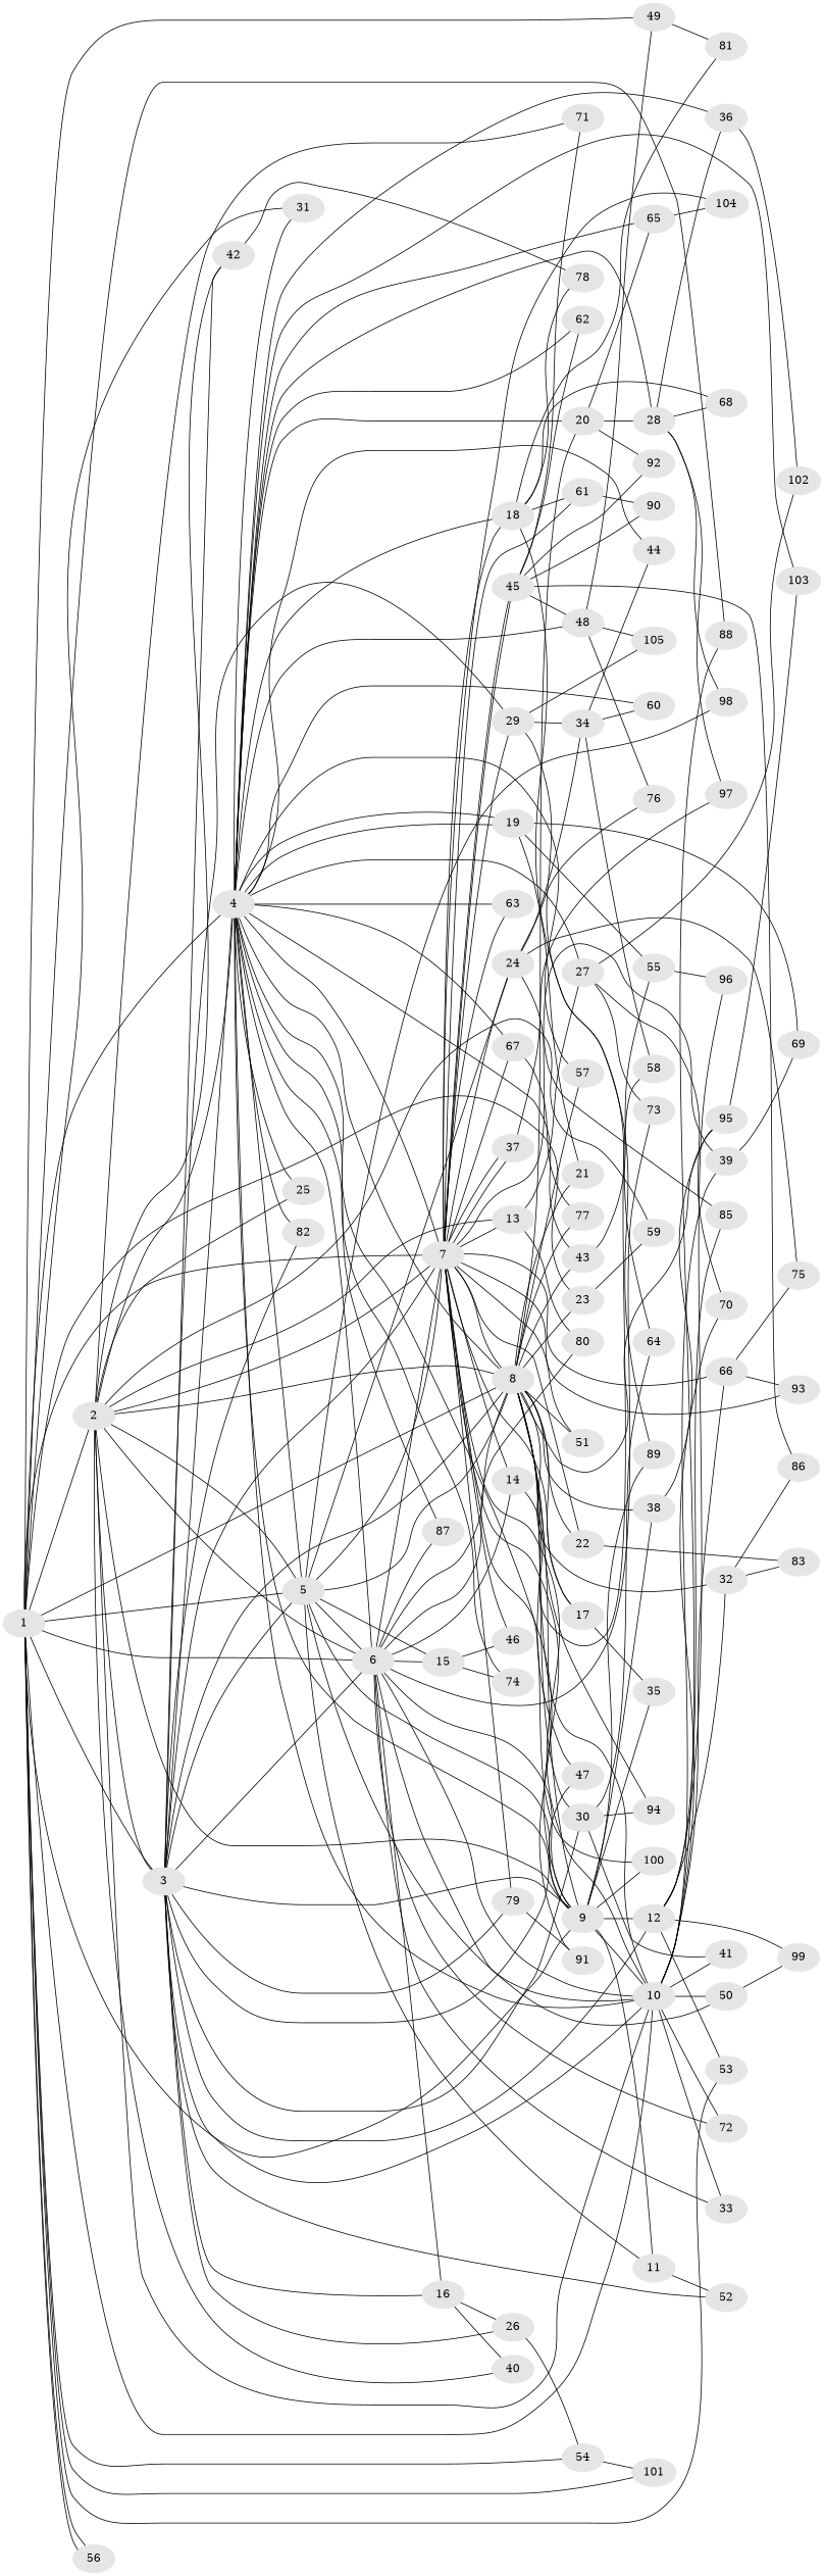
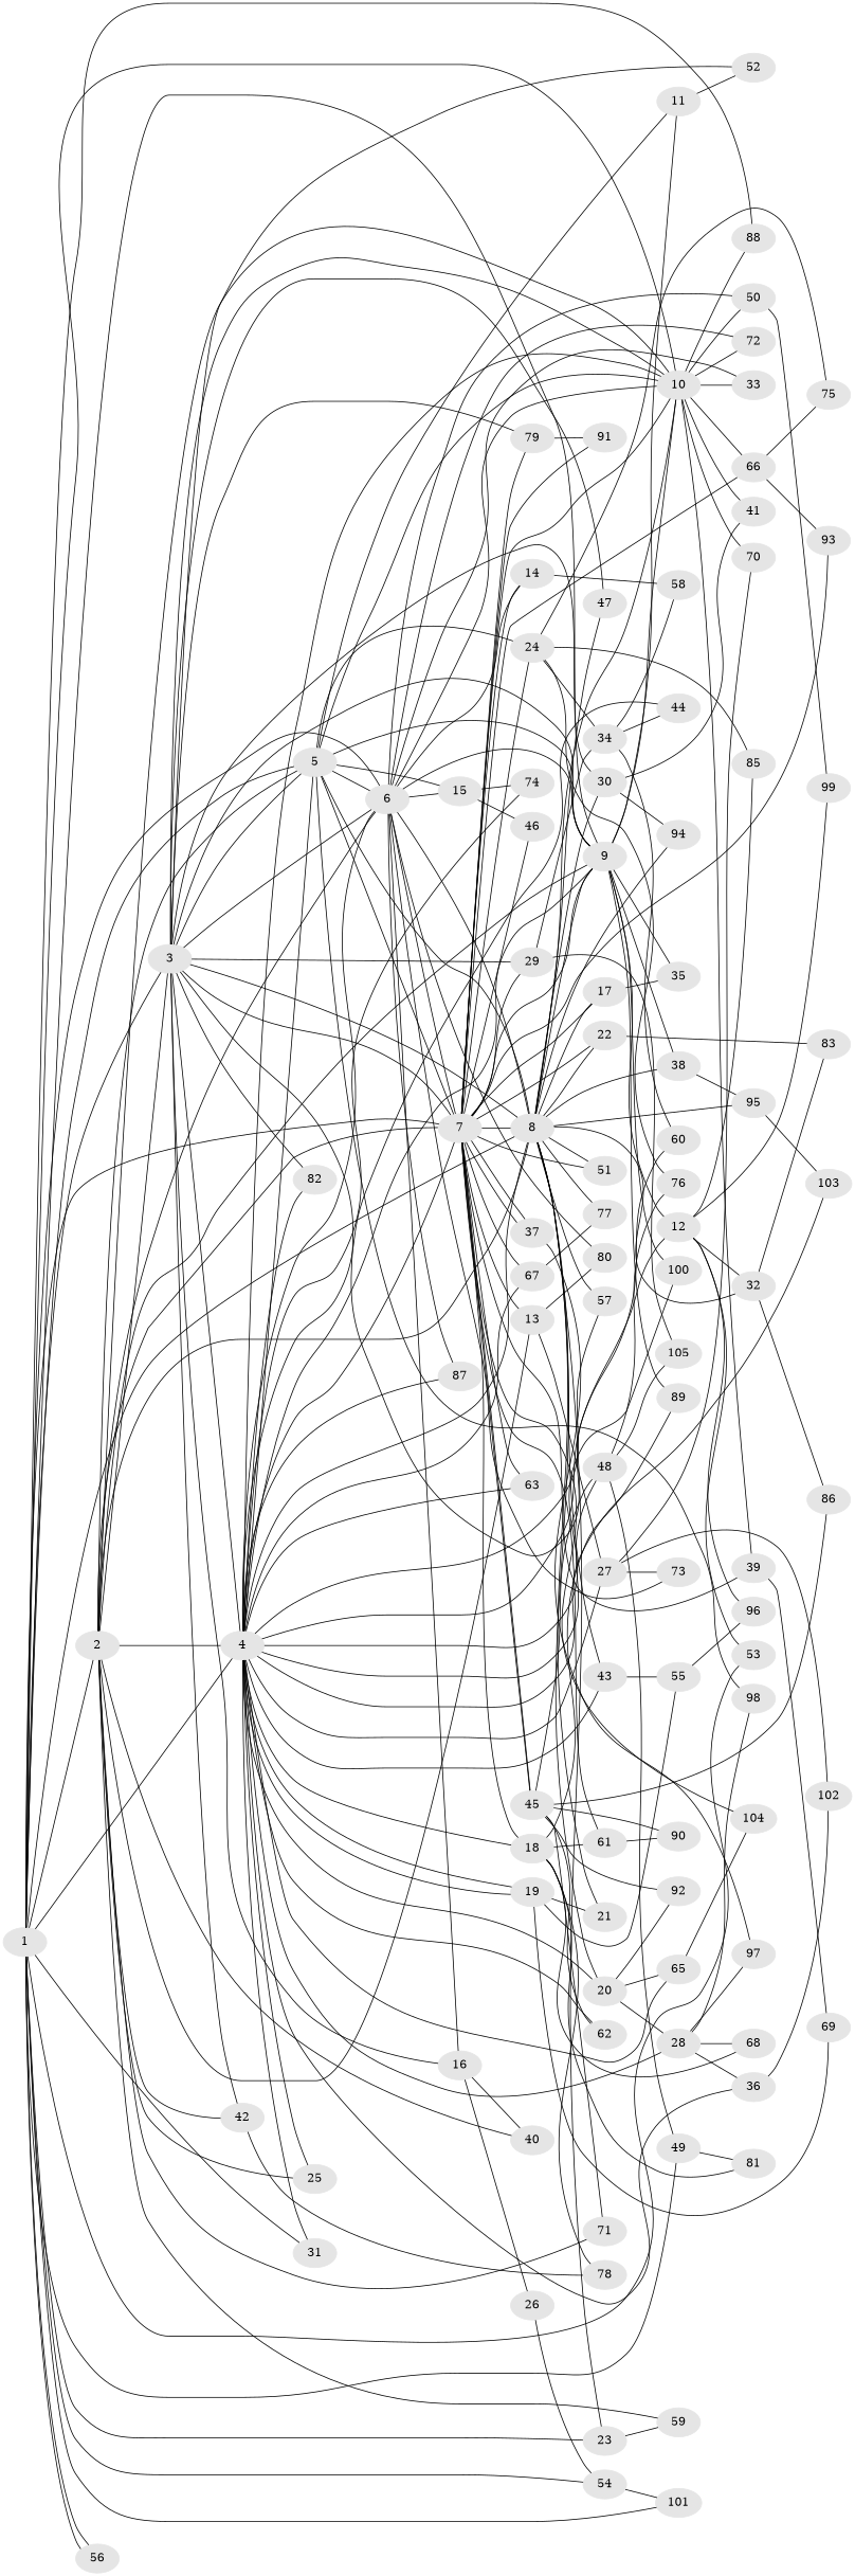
  graph {
    rankdir=LR
    node [color=gray90 style=filled]
    1
    2
    3
    4
    5
    6
    7
    8
    9
    10
    23
    31
    49
    53
    54
    56
    88
    101
    13
    25
    40
    42
    59
    71
    12
    16
    26
    29
    30
    47
    52
    79
    82
    18
    19
    20
    27
    28
    36
    43
    44
    48
    57
    60
    62
    63
    65
    67
    74
    87
    100
    103
    11
    15
    24
    98
    14
    33
    50
    72
    73
    80
    17
    22
    37
    39
    45
    46
    51
    61
    66
    91
    93
    104
    21
    32
    38
    77
    94
    95
    35
    89
    41
    70
    81
    78
    85
    96
    99
    34
-   64
    105
    68
    55
    69
    92
    102
    97
    76
    75
    58
    83
    86
    90
    1 -- 2
    1 -- 3
    1 -- 4
    1 -- 5
    1 -- 6
    1 -- 7
    1 -- 8
    1 -- 9
    1 -- 10
    1 -- 23
    1 -- 31
    1 -- 49
    1 -- 53
    1 -- 54
    1 -- 56
    1 -- 56
    1 -- 88
    1 -- 101
    2 -- 3
    2 -- 4
    2 -- 5
    2 -- 6
    2 -- 7
    2 -- 8
    2 -- 9
    2 -- 10
    2 -- 13
    2 -- 25
    2 -- 40
    2 -- 42
    2 -- 59
    2 -- 71
    3 -- 4
    3 -- 5
    3 -- 6
    3 -- 7
    3 -- 8
    3 -- 9
    3 -- 10
    3 -- 42
    3 -- 12
    3 -- 16
-   3 -- 26
    3 -- 29
    3 -- 30
    3 -- 47
    3 -- 52
    3 -- 79
    3 -- 82
    4 -- 5
    4 -- 6
    4 -- 7
    4 -- 8
    4 -- 9
    4 -- 10
    4 -- 31
    4 -- 25
    4 -- 82
    4 -- 18
    4 -- 19
    4 -- 19
    4 -- 20
    4 -- 27
    4 -- 28
    4 -- 36
    4 -- 43
    4 -- 44
    4 -- 48
    4 -- 57
    4 -- 60
    4 -- 62
    4 -- 63
    4 -- 65
    4 -- 67
    4 -- 74
    4 -- 87
    4 -- 100
    4 -- 103
    5 -- 6
    5 -- 7
    5 -- 8
    5 -- 9
    5 -- 10
    5 -- 11
    5 -- 15
    5 -- 24
    5 -- 98
    6 -- 7
    6 -- 8
    6 -- 9
    6 -- 10
    6 -- 16
    6 -- 87
    6 -- 15
    6 -- 14
    6 -- 33
    6 -- 50
    6 -- 72
    6 -- 73
    6 -- 80
    7 -- 8
    7 -- 9
    7 -- 10
    7 -- 13
    7 -- 29
    7 -- 79
    7 -- 18
    7 -- 63
    7 -- 67
    7 -- 24
    7 -- 14
    7 -- 17
    7 -- 22
    7 -- 37
    7 -- 37
    7 -- 39
    7 -- 45
    7 -- 45
    7 -- 46
    7 -- 51
    7 -- 61
    7 -- 66
    7 -- 91
    7 -- 93
    7 -- 104
    8 -- 9
    8 -- 10
    8 -- 23
    8 -- 30
    8 -- 47
    8 -- 20
    8 -- 43
    8 -- 57
    8 -- 17
    8 -- 22
    8 -- 51
    8 -- 21
    8 -- 32
    8 -- 38
    8 -- 77
    8 -- 94
    8 -- 95
    9 -- 10
    9 -- 12
    9 -- 100
    9 -- 11
    9 -- 38
    9 -- 35
    9 -- 89
    10 -- 88
    10 -- 33
    10 -- 50
    10 -- 72
    10 -- 39
    10 -- 66
    10 -- 41
    10 -- 70
    23 -- 59
    49 -- 81
    54 -- 101
    13 -- 27
    13 -- 80
    42 -- 78
    12 -- 53
    12 -- 32
    12 -- 85
    12 -- 96
    12 -- 99
    16 -- 40
    16 -- 26
    26 -- 54
    29 -- 34
-   29 -- 64
    29 -- 105
    30 -- 94
    30 -- 41
-   30 -- 64
    79 -- 91
    18 -- 61
    18 -- 89
    18 -- 81
    18 -- 78
    18 -- 68
    19 -- 21
    19 -- 55
    19 -- 69
    20 -- 28
    20 -- 65
    20 -- 92
    27 -- 73
    27 -- 70
    27 -- 102
    28 -- 36
    28 -- 98
    28 -- 68
    28 -- 97
    36 -- 102
    43 -- 55
    48 -- 49
    48 -- 105
    48 -- 76
    65 -- 104
    67 -- 77
    11 -- 52
    15 -- 74
    15 -- 46
    24 -- 85
    24 -- 34
    24 -- 76
    24 -- 75
    14 -- 58
    50 -- 99
    17 -- 35
    22 -- 83
    37 -- 97
    39 -- 69
    45 -- 71
    45 -- 48
    45 -- 62
    45 -- 92
    45 -- 86
    45 -- 90
    61 -- 90
    66 -- 93
    66 -- 75
    32 -- 83
    32 -- 86
    38 -- 95
    95 -- 103
    34 -- 44
    34 -- 60
    34 -- 58
    55 -- 96
  }
